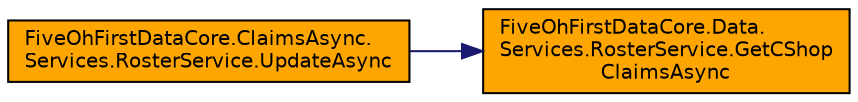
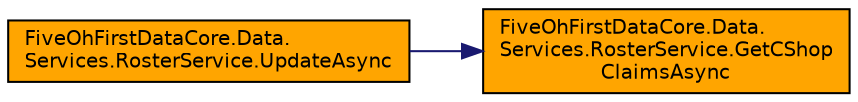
  digraph {
    rankdir=RL
    node [color=black fillcolor=orange fontname=Helvetica fontsize=10 shape=record style=filled]
    n1 [fontcolor=black height=0.2 label="FiveOhFirstDataCore.Data.\lServices.RosterService.GetCShop\lClaimsAsync" width=0.4]
-   n2 [height=0.2 label="FiveOhFirstDataCore.ClaimsAsync.\lServices.RosterService.UpdateAsync" width=0.4]
+   n2 [height=0.2 label="FiveOhFirstDataCore.Data.\lServices.RosterService.UpdateAsync" width=0.4]
    n1 -> n2 [color=midnightblue dir=back fontname=Helvetica fontsize=10 labelfontname=Helvetica labelfontsize=10 style=solid]
  }
